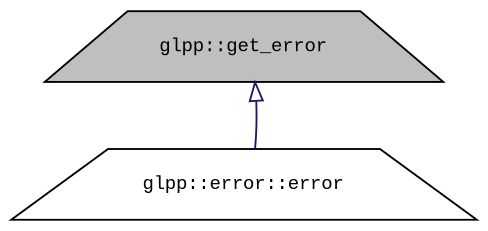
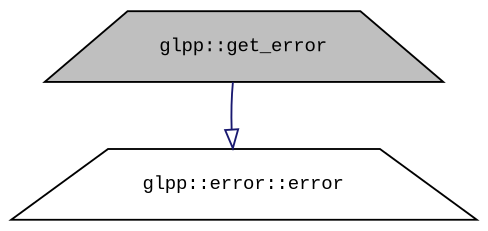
  digraph {
    rankdir=TB
    fontname="Liberation Mono"
    node [color=black fontname="Liberation Mono" fontsize=10 shape=trapezium style=filled]
    n1 [fillcolor=grey75 fontcolor=black height=0.2 label="glpp::get_error" width=0.4]
    n2 [fillcolor=white height=0.2 label="glpp::error::error" width=0.4]
-   n2 -> n1 [color=midnightblue fontname="Liberation Mono" fontsize=10 labelfontname=Helvetica labelfontsize=10 style=solid arrowhead=onormal]
+   n1 -> n2 [color=midnightblue fontname="Liberation Mono" fontsize=10 labelfontname=Helvetica labelfontsize=10 style=solid arrowhead=onormal]
  }
